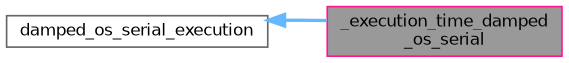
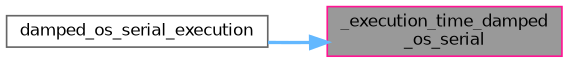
  digraph {
    rankdir=RL
    node [fontname=Helvetica fontsize=10 shape=box style=filled]
    n1 [color=deeppink fillcolor=grey60 fontcolor=black height=0.2 label="_execution_time_damped\l_os_serial" width=0.4]
    n2 [color=gray40 fillcolor=white height=0.2 label=damped_os_serial_execution width=0.4]
-   n2 -> n1 [color=steelblue1 dir=back fontname=Helvetica fontsize=10 labelfontname=Helvetica labelfontsize=10 style=bold]
+   n1 -> n2 [color=steelblue1 dir=back fontname=Helvetica fontsize=10 labelfontname=Helvetica labelfontsize=10 style=bold]
  }
